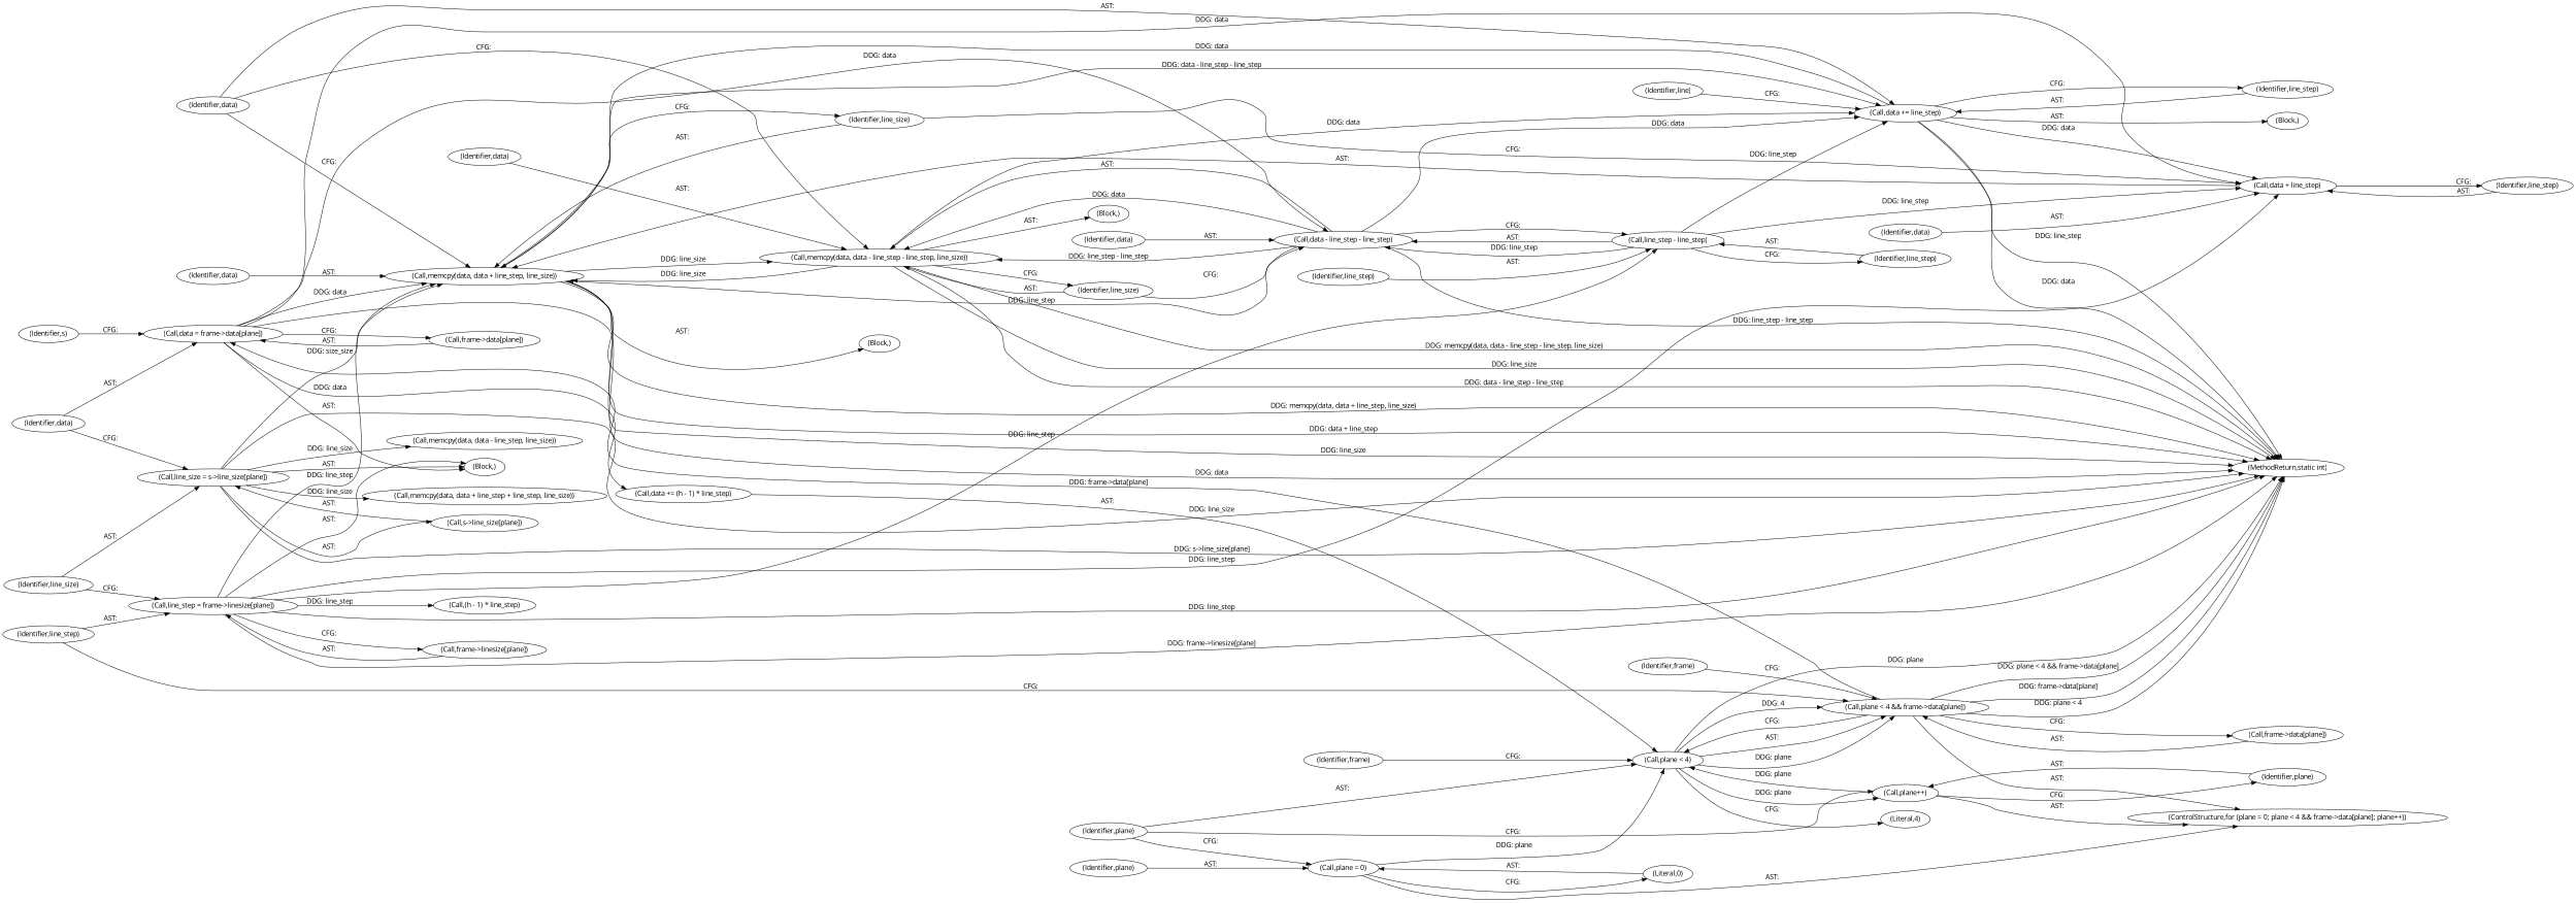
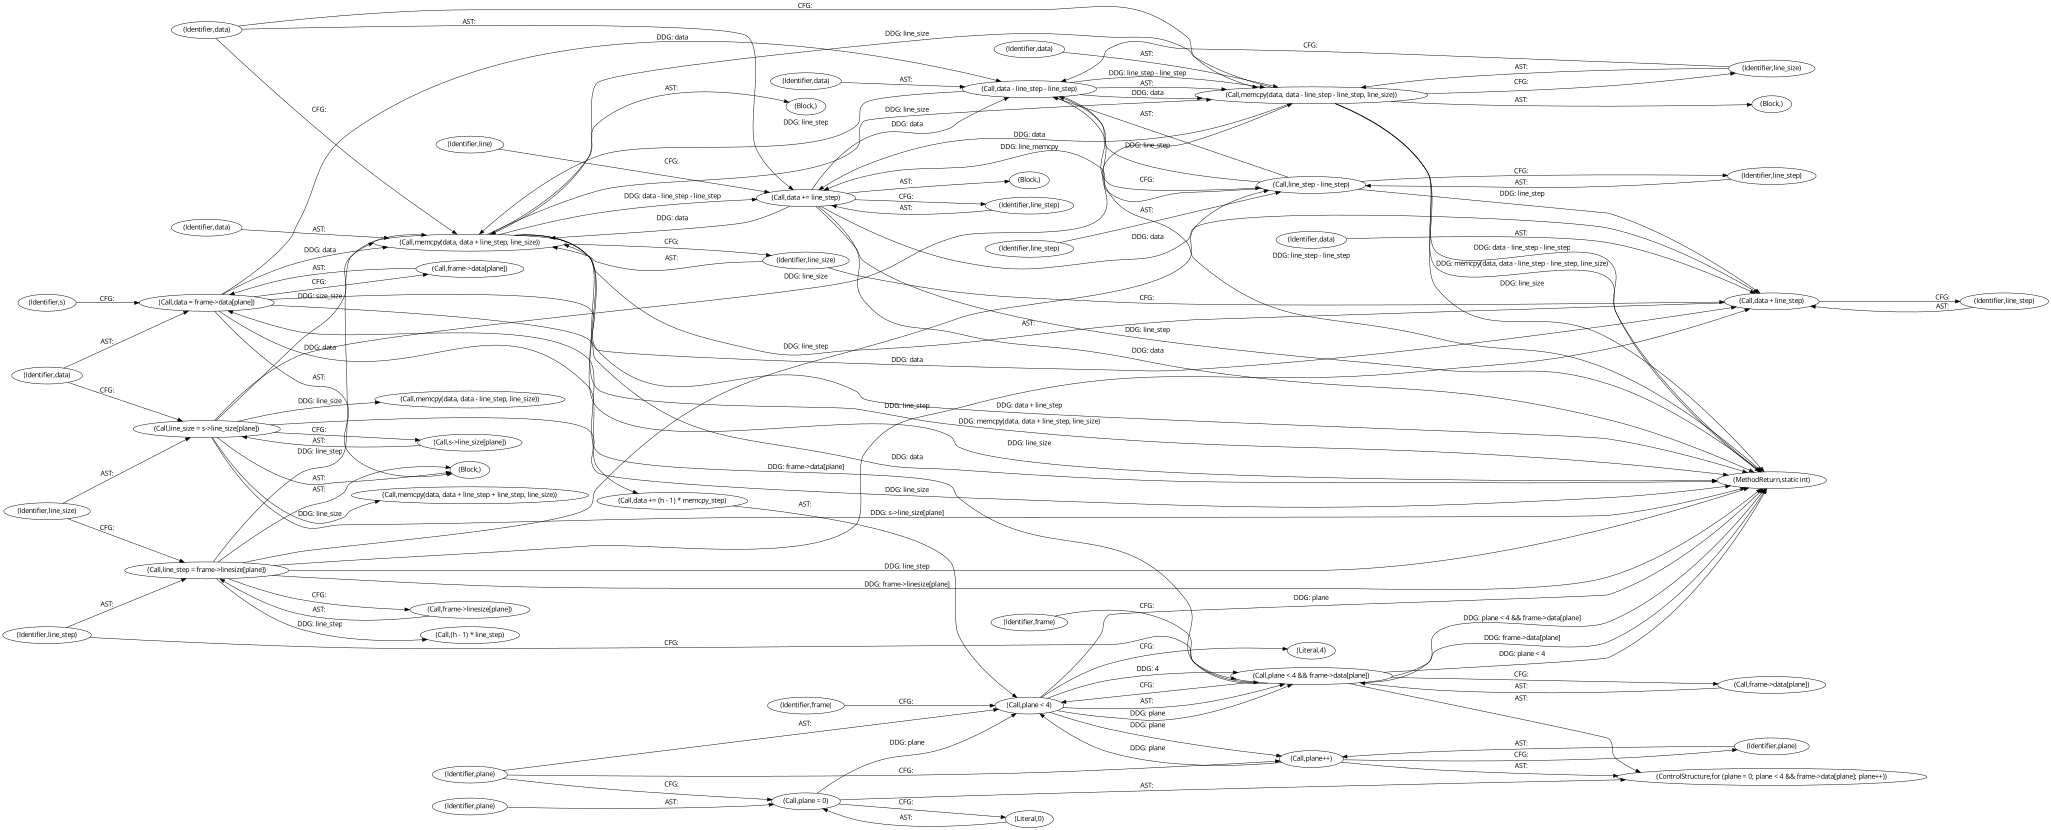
  digraph {
    fontname="Open Sans"
    rankdir=LR
    node [fontname="Open Sans"]
    edge [fontname="Open Sans"]
    n1 [label="(Call,memcpy(data, data + line_step, line_size))"]
    n2 [label="(Call,data += line_step)"]
    n3 [label="(Call,memcpy(data, data - line_step - line_step, line_size))"]
    n4 [label="(MethodReturn,static int)"]
    n5 [label="(Block,)"]
    n6 [label="(Identifier,line_size)"]
    n7 [label="(Call,data - line_step - line_step)"]
    n8 [label="(Call,data + line_step)"]
    n9 [label="(Block,)"]
    n10 [label="(Identifier,line_step)"]
    n11 [label="(Block,)"]
    n12 [label="(Identifier,line_size)"]
    n13 [label="(Call,data = frame->data[plane])"]
    n14 [label="(Block,)"]
    n15 [label="(Call,frame->data[plane])"]
-   n16 [label="(Call,data += (h - 1) * line_step)"]
+   n16 [label="(Call,data += (h - 1) * memcpy_step)"]
    n17 [label="(Call,line_step - line_step)"]
    n18 [label="(Identifier,line_step)"]
    n19 [label="(Call,plane < 4)"]
    n20 [label="(Call,plane < 4 && frame->data[plane])"]
    n21 [label="(Call,frame->data[plane])"]
    n22 [label="(ControlStructure,for (plane = 0; plane < 4 && frame->data[plane]; plane++))"]
    n23 [label="(Call,plane++)"]
    n24 [label="(Literal,4)"]
    n25 [label="(Identifier,plane)"]
    n26 [label="(Call,plane = 0)"]
    n27 [label="(Literal,0)"]
    n28 [label="(Identifier,line_step)"]
    n29 [label="(Call,line_step = frame->linesize[plane])"]
    n30 [label="(Call,(h - 1) * line_step)"]
    n31 [label="(Call,frame->linesize[plane])"]
    n32 [label="(Call,line_size = s->line_size[plane])"]
    n33 [label="(Call,memcpy(data, data + line_step + line_step, line_size))"]
    n34 [label="(Call,s->line_size[plane])"]
    n35 [label="(Call,memcpy(data, data - line_step, line_size))"]
    n36 [label="(Identifier,s)"]
    n37 [label="(Identifier,plane)"]
    n38 [label="(Identifier,data)"]
    n39 [label="(Identifier,line_step)"]
    n40 [label="(Identifier,line_size)"]
    n41 [label="(Identifier,frame)"]
    n42 [label="(Identifier,plane)"]
    n43 [label="(Identifier,data)"]
    n44 [label="(Identifier,frame)"]
    n45 [label="(Identifier,line_step)"]
    n46 [label="(Identifier,line)"]
    n47 [label="(Identifier,data)"]
    n48 [label="(Identifier,data)"]
    n49 [label="(Identifier,data)"]
    n50 [label="(Identifier,data)"]
    n1 -> n2 [label="DDG: data - line_step - line_step"]
    n1 -> n3 [label="DDG: line_size"]
    n1 -> n4 [label="DDG: data + line_step"]
    n1 -> n4 [label="DDG: memcpy(data, data + line_step, line_size)"]
    n1 -> n4 [label="DDG: line_size"]
    n1 -> n5 [label="AST: "]
    n1 -> n6 [label="CFG: "]
    n2 -> n1 [label="DDG: data"]
    n2 -> n4 [label="DDG: line_step"]
    n2 -> n4 [label="DDG: data"]
-   n7 -> n2 [label="DDG: data"]
+   n2 -> n7 [label="DDG: data"]
    n2 -> n8 [label="DDG: data"]
    n2 -> n9 [label="AST: "]
    n2 -> n10 [label="CFG: "]
    n3 -> n1 [label="DDG: line_size"]
    n3 -> n2 [label="DDG: data"]
    n3 -> n4 [label="DDG: memcpy(data, data - line_step - line_step, line_size)"]
    n3 -> n4 [label="DDG: line_size"]
    n3 -> n4 [label="DDG: data - line_step - line_step"]
    n3 -> n11 [label="AST: "]
    n3 -> n12 [label="CFG: "]
    n6 -> n1 [label="AST: "]
    n6 -> n8 [label="CFG: "]
    n7 -> n1 [label="DDG: line_step"]
    n7 -> n3 [label="AST: "]
    n7 -> n3 [label="DDG: data"]
    n7 -> n3 [label="DDG: line_step - line_step"]
    n7 -> n4 [label="DDG: line_step - line_step"]
    n7 -> n17 [label="CFG: "]
    n8 -> n1 [label="AST: "]
    n8 -> n18 [label="CFG: "]
    n10 -> n2 [label="AST: "]
    n12 -> n3 [label="AST: "]
    n12 -> n7 [label="CFG: "]
    n13 -> n1 [label="DDG: data"]
    n13 -> n4 [label="DDG: data"]
    n13 -> n7 [label="DDG: data"]
    n13 -> n8 [label="DDG: data"]
    n13 -> n14 [label="AST: "]
    n13 -> n15 [label="CFG: "]
    n13 -> n16 [label="DDG: data"]
    n15 -> n13 [label="AST: "]
    n16 -> n19 [label="AST: "]
-   n17 -> n2 [label="DDG: line_step"]
+   n17 -> n2 [label="DDG: line_memcpy"]
    n17 -> n7 [label="AST: "]
    n17 -> n7 [label="DDG: line_step"]
    n17 -> n8 [label="DDG: line_step"]
    n17 -> n28 [label="CFG: "]
    n18 -> n8 [label="AST: "]
    n19 -> n4 [label="DDG: plane"]
    n19 -> n20 [label="AST: "]
    n19 -> n20 [label="DDG: plane"]
    n19 -> n20 [label="DDG: 4"]
    n19 -> n23 [label="DDG: plane"]
    n19 -> n24 [label="CFG: "]
    n20 -> n4 [label="DDG: plane < 4"]
    n20 -> n4 [label="DDG: plane < 4 && frame->data[plane]"]
    n20 -> n4 [label="DDG: frame->data[plane]"]
    n20 -> n13 [label="DDG: frame->data[plane]"]
    n20 -> n19 [label="CFG: "]
    n20 -> n21 [label="CFG: "]
    n20 -> n22 [label="AST: "]
    n21 -> n20 [label="AST: "]
    n23 -> n19 [label="DDG: plane"]
    n23 -> n22 [label="AST: "]
    n23 -> n25 [label="CFG: "]
    n25 -> n23 [label="AST: "]
    n26 -> n19 [label="DDG: plane"]
    n26 -> n22 [label="AST: "]
    n26 -> n27 [label="CFG: "]
    n27 -> n26 [label="AST: "]
    n28 -> n17 [label="AST: "]
    n29 -> n1 [label="DDG: line_step"]
    n29 -> n4 [label="DDG: frame->linesize[plane]"]
    n29 -> n4 [label="DDG: line_step"]
    n29 -> n8 [label="DDG: line_step"]
    n29 -> n14 [label="AST: "]
    n29 -> n17 [label="DDG: line_step"]
    n29 -> n30 [label="DDG: line_step"]
    n29 -> n31 [label="CFG: "]
    n31 -> n29 [label="AST: "]
    n32 -> n1 [label="DDG: size_size"]
+   n32 -> n3 [label="DDG: line_size"]
    n32 -> n4 [label="DDG: s->line_size[plane]"]
    n32 -> n4 [label="DDG: line_size"]
    n32 -> n14 [label="AST: "]
    n32 -> n33 [label="DDG: line_size"]
-   n32 -> n34 [label="AST: "]
+   n32 -> n34 [label="CFG: "]
    n32 -> n35 [label="DDG: line_size"]
    n34 -> n32 [label="AST: "]
    n36 -> n13 [label="CFG: "]
    n37 -> n19 [label="AST: "]
    n37 -> n23 [label="CFG: "]
    n37 -> n26 [label="CFG: "]
    n38 -> n8 [label="AST: "]
    n39 -> n20 [label="CFG: "]
    n39 -> n29 [label="AST: "]
    n40 -> n29 [label="CFG: "]
    n40 -> n32 [label="AST: "]
    n41 -> n20 [label="CFG: "]
    n42 -> n26 [label="AST: "]
    n43 -> n13 [label="AST: "]
    n43 -> n32 [label="CFG: "]
    n44 -> n19 [label="CFG: "]
    n45 -> n17 [label="AST: "]
    n46 -> n2 [label="CFG: "]
    n47 -> n1 [label="AST: "]
    n48 -> n3 [label="AST: "]
    n49 -> n7 [label="AST: "]
    n50 -> n1 [label="CFG: "]
    n50 -> n2 [label="AST: "]
    n50 -> n3 [label="CFG: "]
  }
